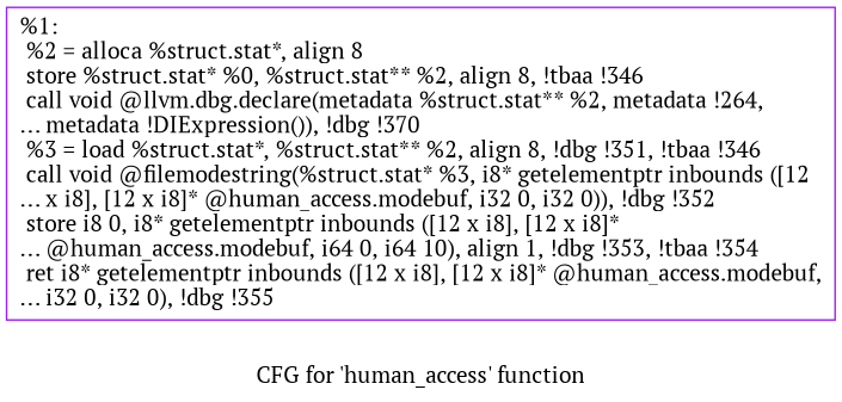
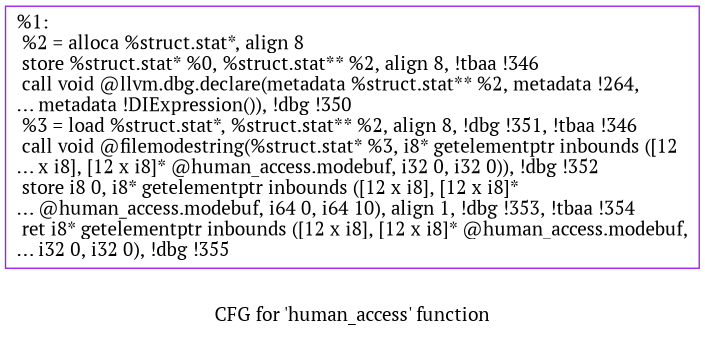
  digraph {
    label="CFG for 'human_access' function"
    rankdir=LR
    fontname="PT Serif"
-   n1 [label="{%1:\l  %2 = alloca %struct.stat*, align 8\l  store %struct.stat* %0, %struct.stat** %2, align 8, !tbaa !346\l  call void @llvm.dbg.declare(metadata %struct.stat** %2, metadata !264,\l... metadata !DIExpression()), !dbg !370\l  %3 = load %struct.stat*, %struct.stat** %2, align 8, !dbg !351, !tbaa !346\l  call void @filemodestring(%struct.stat* %3, i8* getelementptr inbounds ([12\l... x i8], [12 x i8]* @human_access.modebuf, i32 0, i32 0)), !dbg !352\l  store i8 0, i8* getelementptr inbounds ([12 x i8], [12 x i8]*\l... @human_access.modebuf, i64 0, i64 10), align 1, !dbg !353, !tbaa !354\l  ret i8* getelementptr inbounds ([12 x i8], [12 x i8]* @human_access.modebuf,\l... i32 0, i32 0), !dbg !355\l}" shape=record color=purple fontname="PT Serif"]
+   n1 [label="{%1:\l  %2 = alloca %struct.stat*, align 8\l  store %struct.stat* %0, %struct.stat** %2, align 8, !tbaa !346\l  call void @llvm.dbg.declare(metadata %struct.stat** %2, metadata !264,\l... metadata !DIExpression()), !dbg !350\l  %3 = load %struct.stat*, %struct.stat** %2, align 8, !dbg !351, !tbaa !346\l  call void @filemodestring(%struct.stat* %3, i8* getelementptr inbounds ([12\l... x i8], [12 x i8]* @human_access.modebuf, i32 0, i32 0)), !dbg !352\l  store i8 0, i8* getelementptr inbounds ([12 x i8], [12 x i8]*\l... @human_access.modebuf, i64 0, i64 10), align 1, !dbg !353, !tbaa !354\l  ret i8* getelementptr inbounds ([12 x i8], [12 x i8]* @human_access.modebuf,\l... i32 0, i32 0), !dbg !355\l}" shape=record color=purple fontname="PT Serif"]
  }
